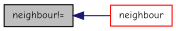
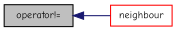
  digraph {
    rankdir=LR
    fontname="Comic Neue"
    node [fontname="Comic Neue" fontsize=10 shape=record]
-   n1 [color=black fillcolor=grey75 fontcolor=black height=0.2 label="neighbour!=" style=filled width=0.4]
+   n1 [color=black fillcolor=grey75 fontcolor=black height=0.2 label="operator!=" style=filled width=0.4]
    n2 [color=red height=0.2 label=neighbour width=0.4]
    n1 -> n2 [color=midnightblue dir=back fontname="Comic Neue" fontsize=10 labelfontname=Helvetica labelfontsize=10 style=solid]
  }
